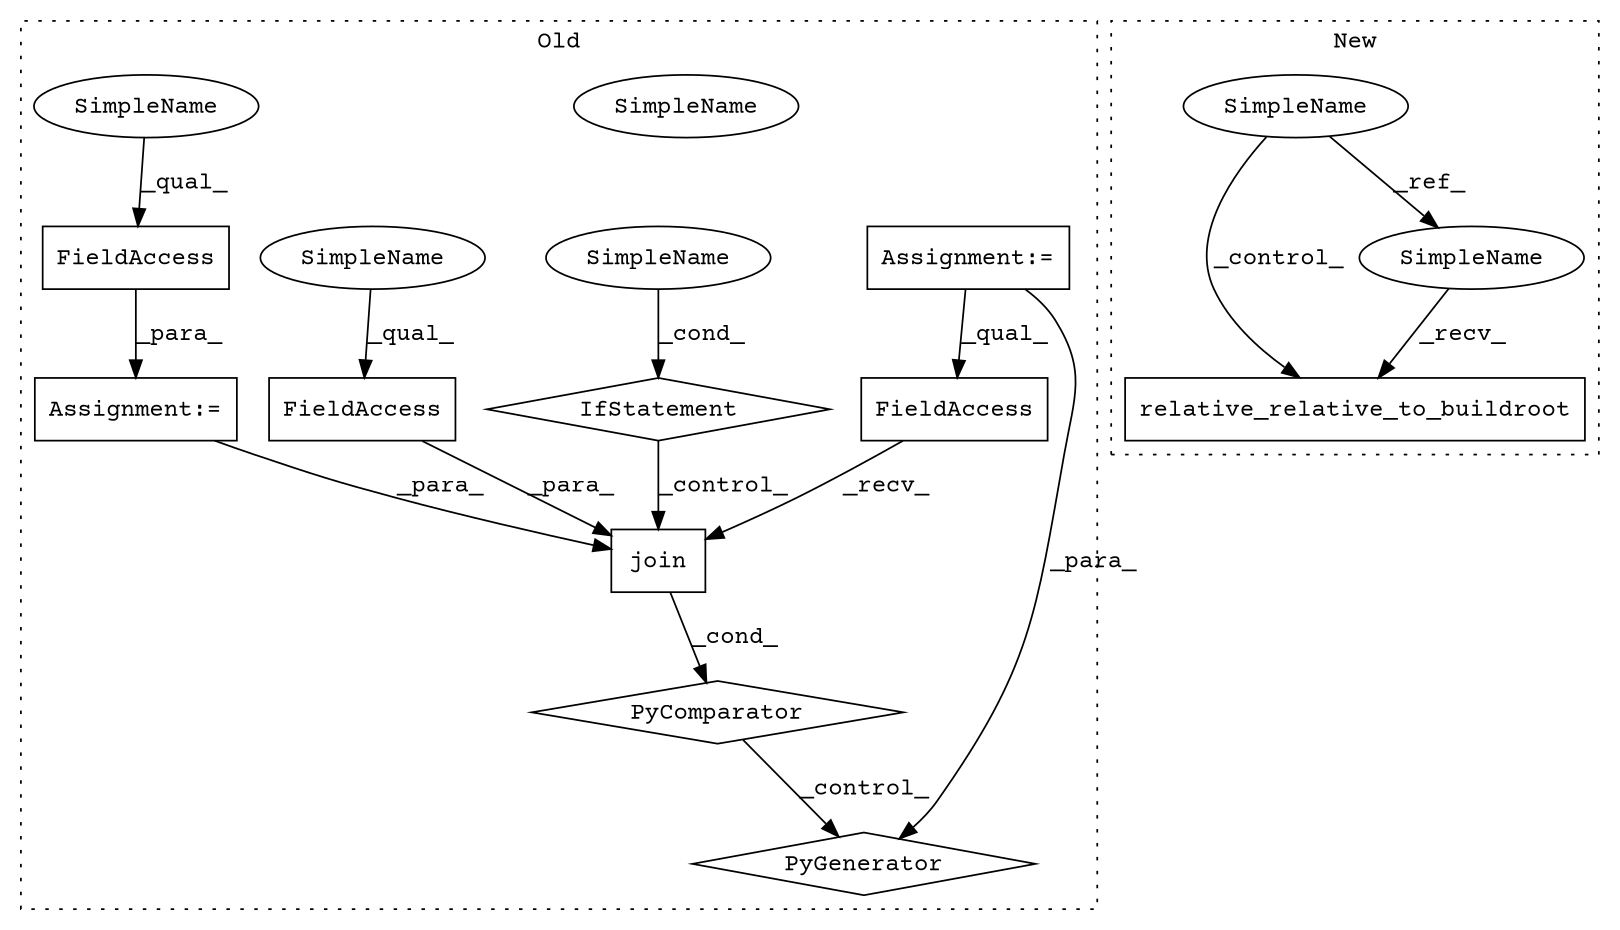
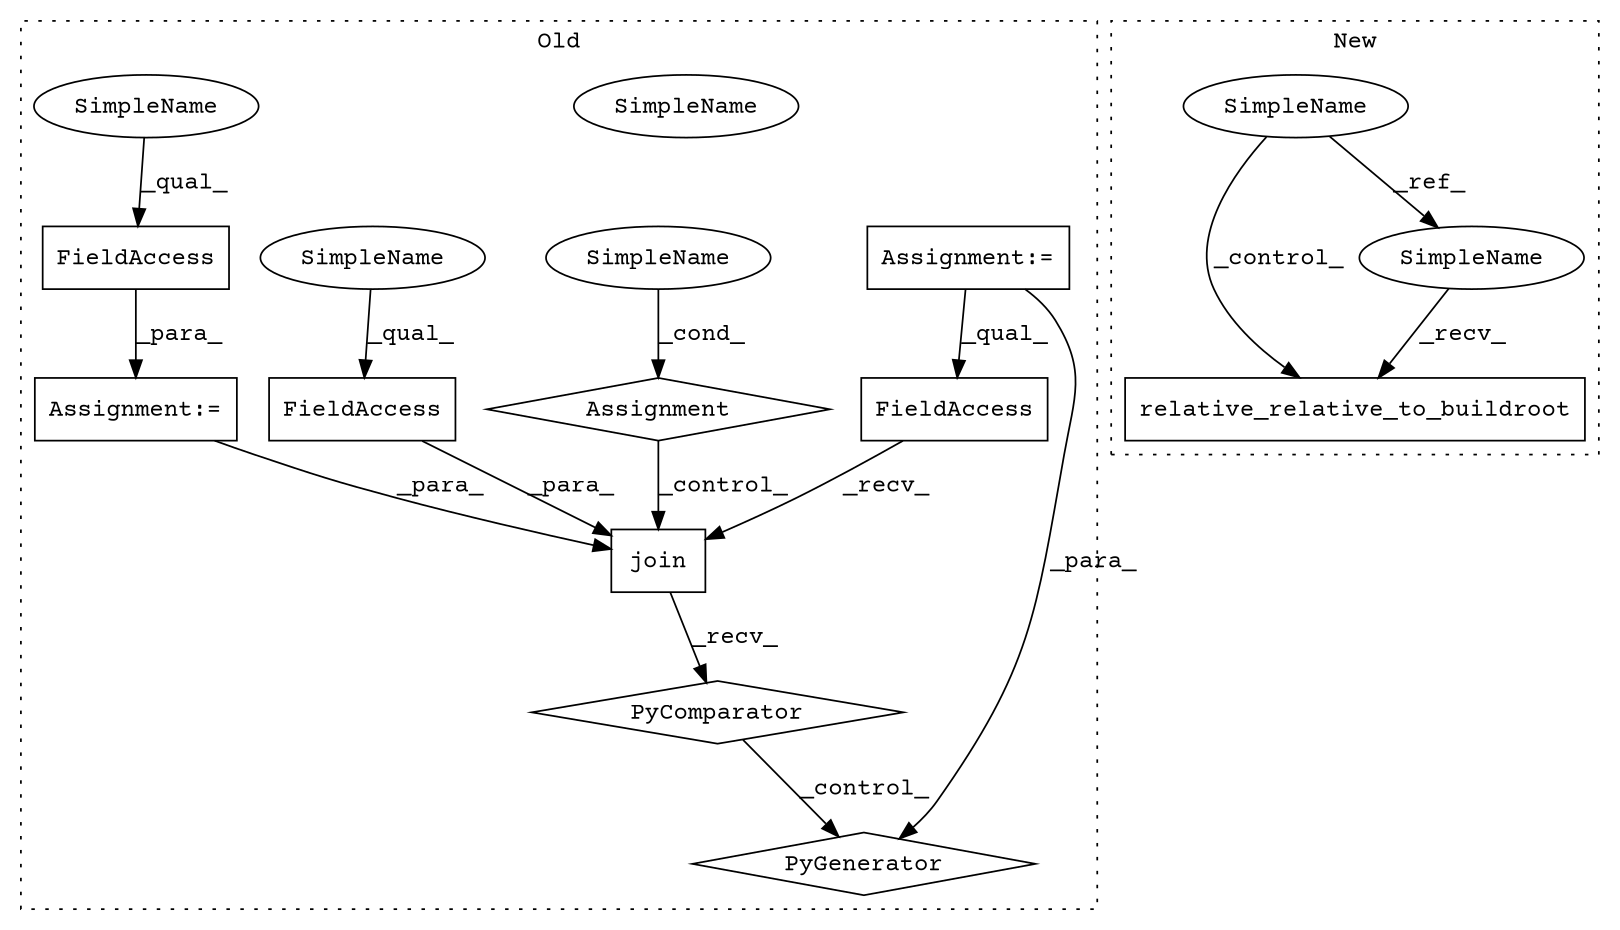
  digraph {
    fontname="Courier Prime"
    node [a=42 fontname="Courier Prime" l=6 s=4038 shape=box]
    edge [fontname="Courier Prime"]
    n1 [a=113 l=33 label=PyComparator shape=diamond]
    n2 [a=32 l="5,1" label=join s="3939,3967"]
    n3 [a=22 l=18 label=FieldAccess s=3944]
    n4 [a=22 l=7 label=FieldAccess s=3931]
    n5 [l=5 label=SimpleName s=4066 shape=ellipse]
-   n6 [a=25 l=33 label=IfStatement shape=diamond]
+   n6 [a=25 l=33 label=Assignment shape=diamond]
    n7 [a=7 l=33 label="Assignment:="]
    n8 [a=22 l=14 label=FieldAccess s=4048]
    n9 [a=7 l=2 label="Assignment:=" s=3725]
    n10 [a=107 l=146 label=PyGenerator s=3931 shape=diamond]
    n11 [l=5 label=SimpleName s=4066 shape=ellipse]
    n12 [label=SimpleName s=3944 shape=ellipse]
    n13 [label=SimpleName s=4048 shape=ellipse]
    n14 [a=32 l=31 label=relative_relative_to_buildroot s=3910]
    n15 [label=SimpleName s=3815 shape=ellipse]
    n16 [label=SimpleName s=3903 shape=ellipse]
    subgraph cluster_1 {
      label=Old
      style=dotted
      n1
      n2
      n3
      n4
      n5
      n6
      n7
      n8
      n9
      n10
      n11
      n12
      n13
    }
    subgraph cluster_2 {
      label=New
      style=dotted
      n14
      n15
      n16
    }
    n1 -> n10 [label=_control_]
-   n2 -> n1 [label=_cond_]
+   n2 -> n1 [label=_recv_]
    n3 -> n2 [label=_para_]
    n4 -> n2 [label=_recv_]
    n6 -> n2 [label=_control_]
    n7 -> n2 [label=_para_]
    n8 -> n7 [label=_para_]
    n9 -> n4 [label=_qual_]
    n9 -> n10 [label=_para_]
    n11 -> n6 [label=_cond_]
    n12 -> n3 [label=_qual_]
    n13 -> n8 [label=_qual_]
    n15 -> n14 [label=_control_]
    n15 -> n16 [label=_ref_]
    n16 -> n14 [label=_recv_]
  }
